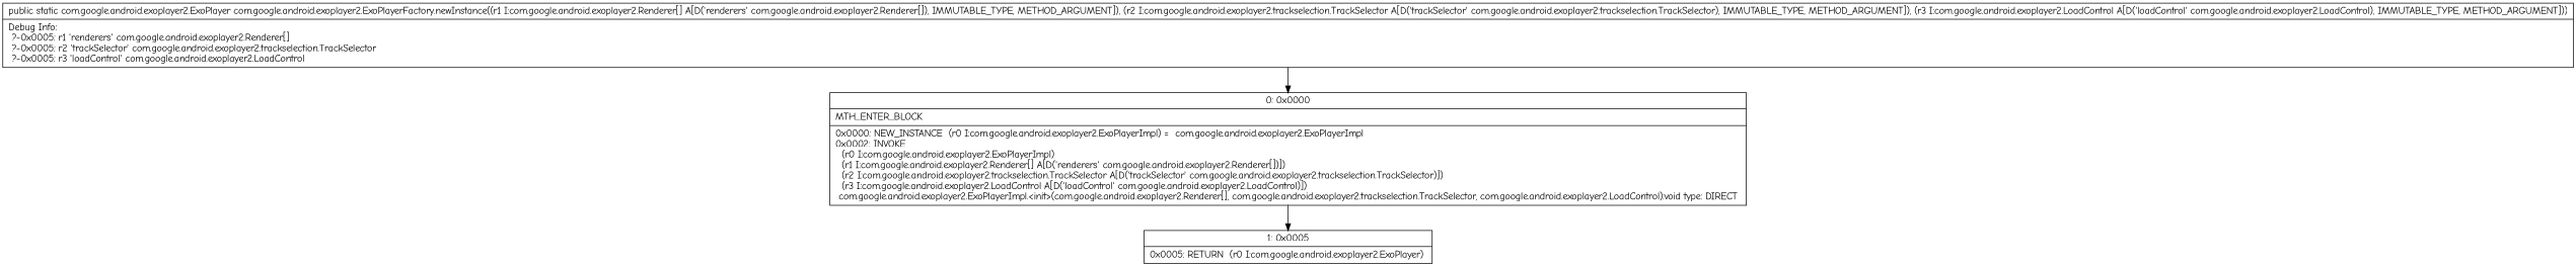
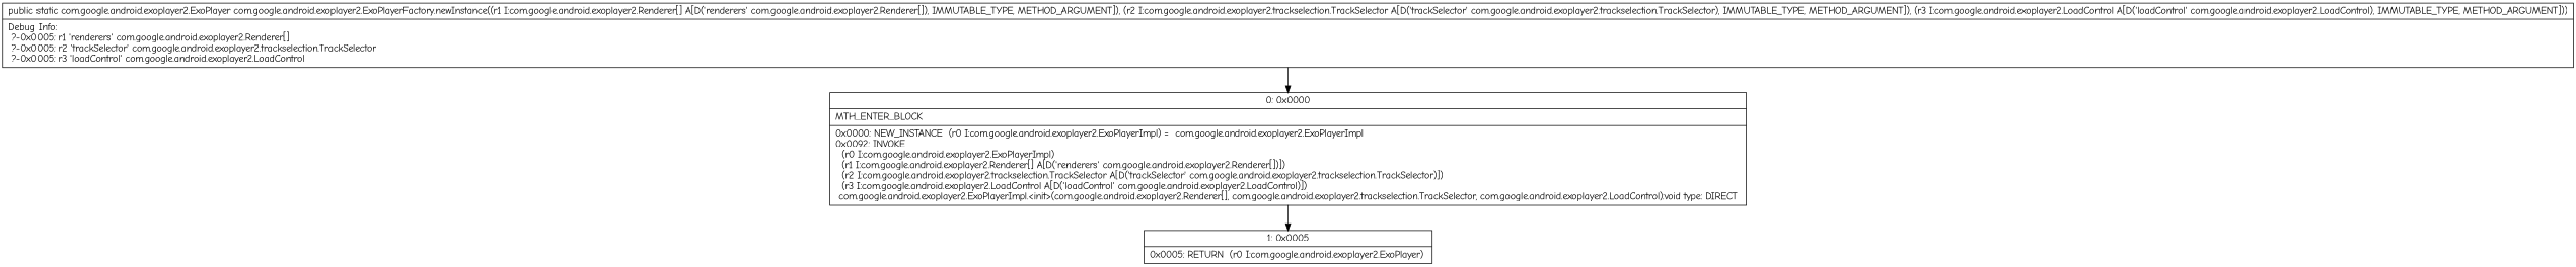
  digraph {
    fontname="Comic Neue"
    node [shape=record fontname="Comic Neue"]
    edge [fontname="Comic Neue"]
-   n1 [label="{0\:\ 0x0000|MTH_ENTER_BLOCK\l|0x0000: NEW_INSTANCE  (r0 I:com.google.android.exoplayer2.ExoPlayerImpl) =  com.google.android.exoplayer2.ExoPlayerImpl \l0x0002: INVOKE  \l  (r0 I:com.google.android.exoplayer2.ExoPlayerImpl)\l  (r1 I:com.google.android.exoplayer2.Renderer[] A[D('renderers' com.google.android.exoplayer2.Renderer[])])\l  (r2 I:com.google.android.exoplayer2.trackselection.TrackSelector A[D('trackSelector' com.google.android.exoplayer2.trackselection.TrackSelector)])\l  (r3 I:com.google.android.exoplayer2.LoadControl A[D('loadControl' com.google.android.exoplayer2.LoadControl)])\l com.google.android.exoplayer2.ExoPlayerImpl.\<init\>(com.google.android.exoplayer2.Renderer[], com.google.android.exoplayer2.trackselection.TrackSelector, com.google.android.exoplayer2.LoadControl):void type: DIRECT \l}"]
+   n1 [label="{0\:\ 0x0000|MTH_ENTER_BLOCK\l|0x0000: NEW_INSTANCE  (r0 I:com.google.android.exoplayer2.ExoPlayerImpl) =  com.google.android.exoplayer2.ExoPlayerImpl \l0x0092: INVOKE  \l  (r0 I:com.google.android.exoplayer2.ExoPlayerImpl)\l  (r1 I:com.google.android.exoplayer2.Renderer[] A[D('renderers' com.google.android.exoplayer2.Renderer[])])\l  (r2 I:com.google.android.exoplayer2.trackselection.TrackSelector A[D('trackSelector' com.google.android.exoplayer2.trackselection.TrackSelector)])\l  (r3 I:com.google.android.exoplayer2.LoadControl A[D('loadControl' com.google.android.exoplayer2.LoadControl)])\l com.google.android.exoplayer2.ExoPlayerImpl.\<init\>(com.google.android.exoplayer2.Renderer[], com.google.android.exoplayer2.trackselection.TrackSelector, com.google.android.exoplayer2.LoadControl):void type: DIRECT \l}"]
    n2 [label="{1\:\ 0x0005|0x0005: RETURN  (r0 I:com.google.android.exoplayer2.ExoPlayer) \l}"]
    n3 [label="{public static com.google.android.exoplayer2.ExoPlayer com.google.android.exoplayer2.ExoPlayerFactory.newInstance((r1 I:com.google.android.exoplayer2.Renderer[] A[D('renderers' com.google.android.exoplayer2.Renderer[]), IMMUTABLE_TYPE, METHOD_ARGUMENT]), (r2 I:com.google.android.exoplayer2.trackselection.TrackSelector A[D('trackSelector' com.google.android.exoplayer2.trackselection.TrackSelector), IMMUTABLE_TYPE, METHOD_ARGUMENT]), (r3 I:com.google.android.exoplayer2.LoadControl A[D('loadControl' com.google.android.exoplayer2.LoadControl), IMMUTABLE_TYPE, METHOD_ARGUMENT]))  | Debug Info:\l  ?\-0x0005: r1 'renderers' com.google.android.exoplayer2.Renderer[]\l  ?\-0x0005: r2 'trackSelector' com.google.android.exoplayer2.trackselection.TrackSelector\l  ?\-0x0005: r3 'loadControl' com.google.android.exoplayer2.LoadControl\l}"]
    n1 -> n2
    n3 -> n1
  }
